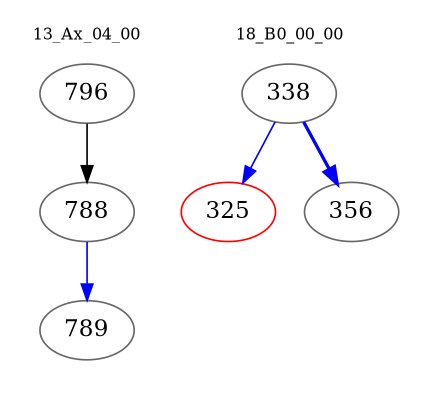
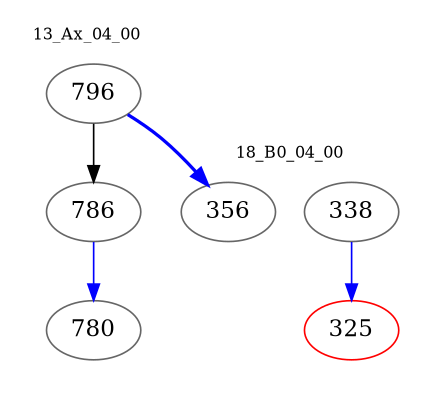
  digraph {
    node [color=gray40]
    edge [color=blue style=solid]
-   n1 [label=788]
-   n2 [label=789]
+   n1 [label=786]
+   n2 [label=780]
    n3 [label=796]
    n4 [label=338]
    n5 [color=red label=325]
    n6 [label=356]
    subgraph cluster_1 {
      color=white
      fontsize=10
      label="13_Ax_04_00"
      n1
      n2
      n3
    }
    subgraph cluster_2 {
      color=white
      fontsize=10
-     label="18_B0_00_00"
+     label="18_B0_04_00"
      n4
      n5
      n6
    }
    n1 -> n2
    n3 -> n1 [color=black]
    n4 -> n5
-   n4 -> n6 [style=bold]
+   n3 -> n6 [style=bold]
  }
